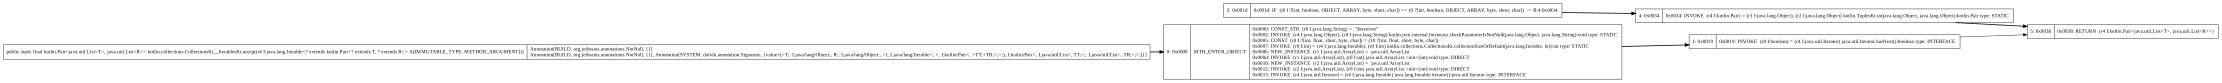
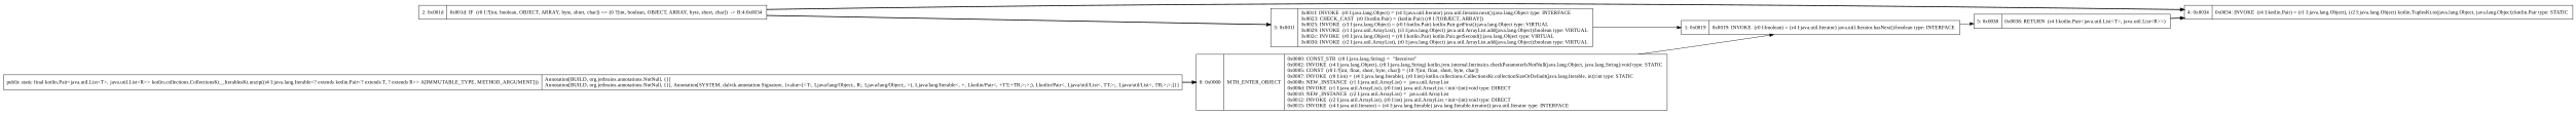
  digraph {
    fontname="Liberation Serif"
    rankdir=LR
    node [fontname="Liberation Serif" shape=record]
    edge [fontname="Liberation Serif" style=bold]
    n1 [label="{0\:\ 0x0000|MTH_ENTER_OBJECT\l|0x0000: CONST_STR  (r0 I:java.lang.String) =  \"$receiver\" \l0x0002: INVOKE  (r4 I:java.lang.Object), (r0 I:java.lang.String) kotlin.jvm.internal.Intrinsics.checkParameterIsNotNull(java.lang.Object, java.lang.String):void type: STATIC \l0x0005: CONST  (r0 I:?[int, float, short, byte, char]) = (10 ?[int, float, short, byte, char]) \l0x0007: INVOKE  (r0 I:int) = (r4 I:java.lang.Iterable), (r0 I:int) kotlin.collections.CollectionsKt.collectionSizeOrDefault(java.lang.Iterable, int):int type: STATIC \l0x000b: NEW_INSTANCE  (r1 I:java.util.ArrayList) =  java.util.ArrayList \l0x000d: INVOKE  (r1 I:java.util.ArrayList), (r0 I:int) java.util.ArrayList.\<init\>(int):void type: DIRECT \l0x0010: NEW_INSTANCE  (r2 I:java.util.ArrayList) =  java.util.ArrayList \l0x0012: INVOKE  (r2 I:java.util.ArrayList), (r0 I:int) java.util.ArrayList.\<init\>(int):void type: DIRECT \l0x0015: INVOKE  (r4 I:java.util.Iterator) = (r4 I:java.lang.Iterable) java.lang.Iterable.iterator():java.util.Iterator type: INTERFACE \l}"]
    n2 [label="{1\:\ 0x0019|0x0019: INVOKE  (r0 I:boolean) = (r4 I:java.util.Iterator) java.util.Iterator.hasNext():boolean type: INTERFACE \l}"]
    n3 [label="{5\:\ 0x0038|0x0038: RETURN  (r4 I:kotlin.Pair\<java.util.List\<T\>, java.util.List\<R\>\>) \l}"]
    n4 [label="{2\:\ 0x001d|0x001d: IF  (r0 I:?[int, boolean, OBJECT, ARRAY, byte, short, char]) == (0 ?[int, boolean, OBJECT, ARRAY, byte, short, char])  \-\> B:4:0x0034 \l}"]
+   n5 [label="{3\:\ 0x001f|0x001f: INVOKE  (r0 I:java.lang.Object) = (r4 I:java.util.Iterator) java.util.Iterator.next():java.lang.Object type: INTERFACE \l0x0023: CHECK_CAST  (r0 I:kotlin.Pair) = (kotlin.Pair) (r0 I:?[OBJECT, ARRAY]) \l0x0025: INVOKE  (r3 I:java.lang.Object) = (r0 I:kotlin.Pair) kotlin.Pair.getFirst():java.lang.Object type: VIRTUAL \l0x0029: INVOKE  (r1 I:java.util.ArrayList), (r3 I:java.lang.Object) java.util.ArrayList.add(java.lang.Object):boolean type: VIRTUAL \l0x002c: INVOKE  (r0 I:java.lang.Object) = (r0 I:kotlin.Pair) kotlin.Pair.getSecond():java.lang.Object type: VIRTUAL \l0x0030: INVOKE  (r2 I:java.util.ArrayList), (r0 I:java.lang.Object) java.util.ArrayList.add(java.lang.Object):boolean type: VIRTUAL \l}"]
    n6 [label="{4\:\ 0x0034|0x0034: INVOKE  (r4 I:kotlin.Pair) = (r1 I:java.lang.Object), (r2 I:java.lang.Object) kotlin.TuplesKt.to(java.lang.Object, java.lang.Object):kotlin.Pair type: STATIC \l}"]
    n7 [label="{public static final kotlin.Pair\<java.util.List\<T\>, java.util.List\<R\>\> kotlin.collections.CollectionsKt__IterablesKt.unzip((r4 I:java.lang.Iterable\<? extends kotlin.Pair\<? extends T, ? extends R\>\> A[IMMUTABLE_TYPE, METHOD_ARGUMENT]))  | Annotation[BUILD, org.jetbrains.annotations.NotNull, \{\}]\lAnnotation[BUILD, org.jetbrains.annotations.NotNull, \{\}], Annotation[SYSTEM, dalvik.annotation.Signature, \{value=[\<T:, Ljava\/lang\/Object;, R:, Ljava\/lang\/Object;, \>(, Ljava\/lang\/Iterable\<, +, Lkotlin\/Pair\<, +TT;+TR;\>;\>;), Lkotlin\/Pair\<, Ljava\/util\/List\<, TT;\>;, Ljava\/util\/List\<, TR;\>;\>;]\}]\l}"]
-   n1 -> n2
+   n1 -> n2 [style=solid]
    n2 -> n3 [style=solid]
+   n4 -> n5
    n4 -> n6
-   n6 -> n3
+   n5 -> n2 [style=solid]
+   n3 -> n6
    n7 -> n1
  }
